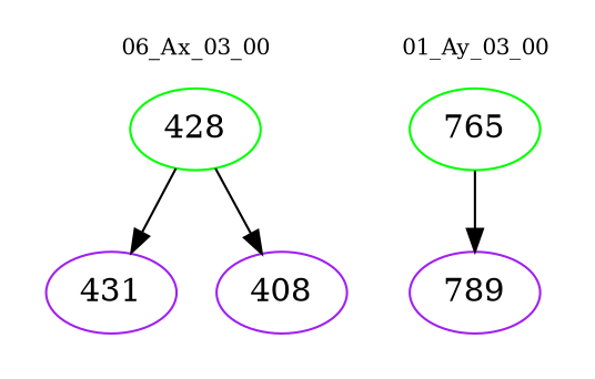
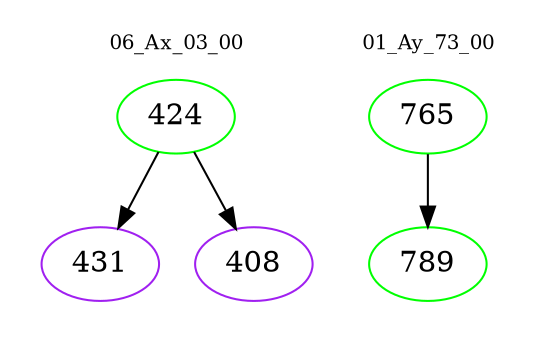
  digraph {
    node [color=purple]
    edge [color=black]
-   n1 [color=green label=428]
+   n1 [color=green label=424]
    n2 [label=431]
    n3 [label=408]
    n4 [color=green label=765]
-   n5 [label=789]
+   n5 [color=green label=789]
    subgraph cluster_1 {
      color=white
      fontsize=10
      label="06_Ax_03_00"
      n1
      n2
      n3
    }
    subgraph cluster_2 {
      color=white
      fontsize=10
-     label="01_Ay_03_00"
+     label="01_Ay_73_00"
      n4
      n5
    }
    n1 -> n2
    n1 -> n3
    n4 -> n5
  }
